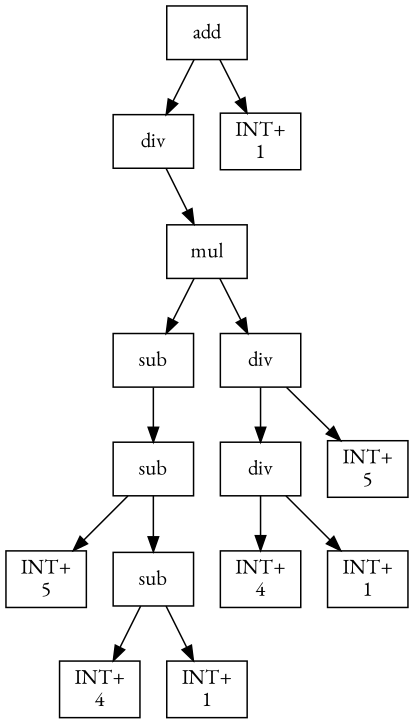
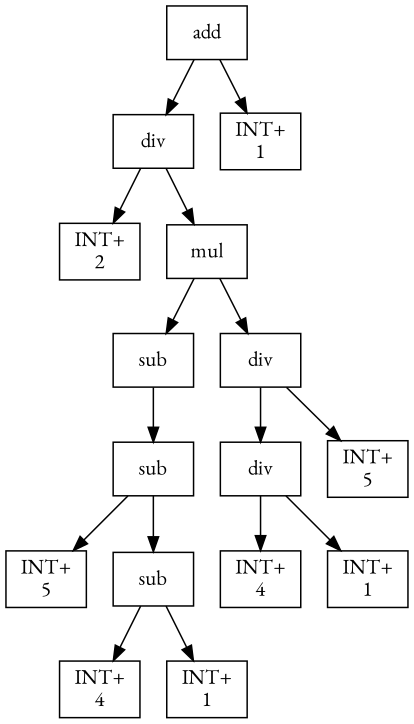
  digraph {
    fontname="EB Garamond"
    node [fontname="EB Garamond" shape=box]
    edge [fontname="EB Garamond"]
    n1 [label=add]
    n2 [label=div]
    n3 [label="INT+\n1"]
+   n4 [label="INT+\n2"]
    n5 [label=mul]
    n6 [label=sub]
    n7 [label=div]
    n8 [label=sub]
    n9 [label=div]
    n10 [label="INT+\n5"]
    n11 [label="INT+\n5"]
    n12 [label=sub]
    n13 [label="INT+\n4"]
    n14 [label="INT+\n1"]
    n15 [label="INT+\n4"]
    n16 [label="INT+\n1"]
    n1 -> n2
    n1 -> n3
+   n2 -> n4
    n2 -> n5
    n5 -> n6
    n5 -> n7
    n6 -> n8
    n7 -> n9
    n7 -> n10
    n8 -> n11
    n8 -> n12
    n9 -> n15
    n9 -> n16
    n12 -> n13
    n12 -> n14
  }
